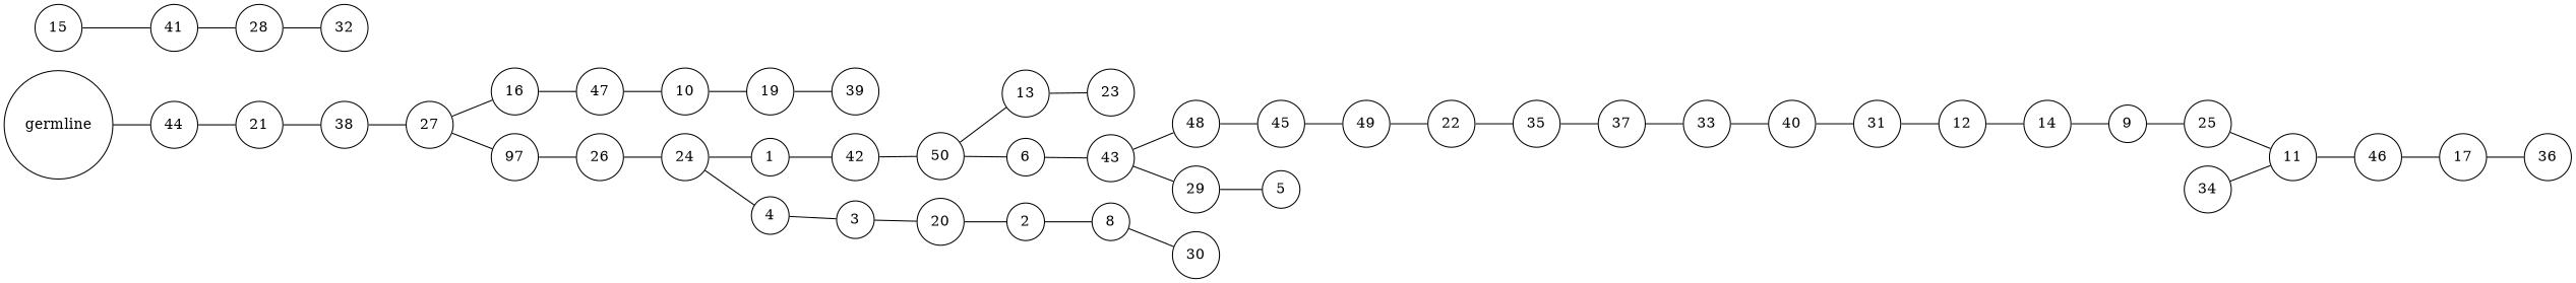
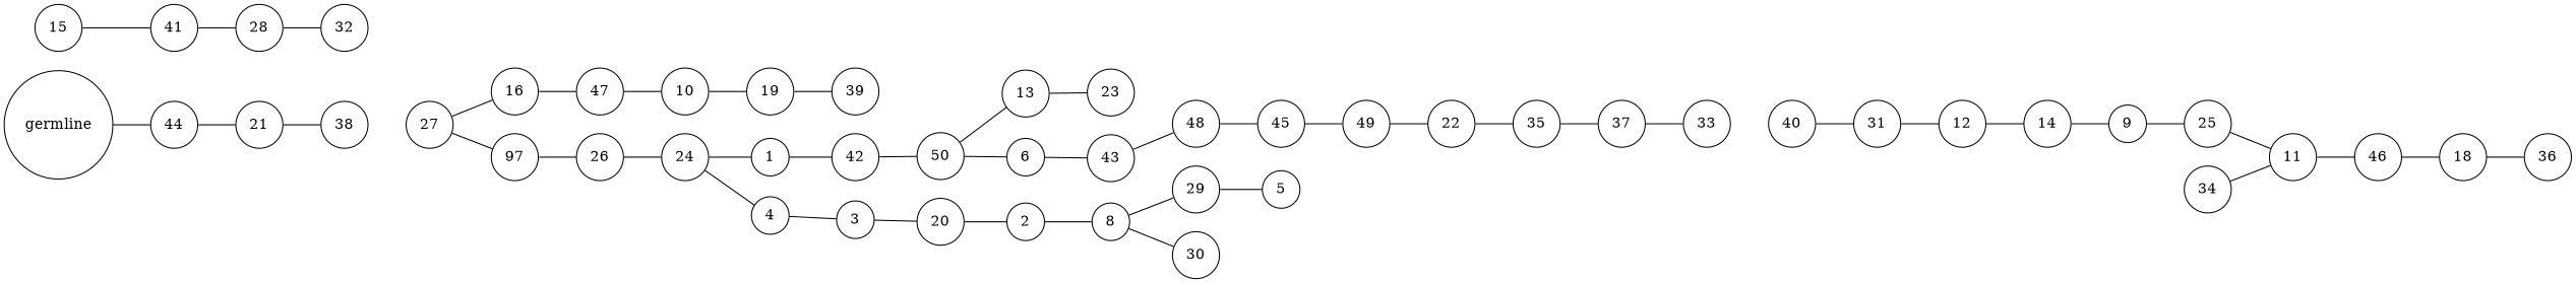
  graph {
    rankdir=LR
    splines=line
    node [shape=circle]
    n1 [label=germline]
    n2 [label=44]
    n3 [label=21]
    n4 [label=38]
    n5 [label=27]
    n6 [label=16]
    n7 [label=97]
    n8 [label=47]
    n9 [label=26]
    n10 [label=10]
    n11 [label=19]
    n12 [label=39]
    n13 [label=13]
    n14 [label=23]
    n15 [label=24]
    n16 [label=1]
    n17 [label=4]
    n18 [label=42]
    n19 [label=3]
    n20 [label=50]
    n21 [label=6]
    n22 [label=43]
    n23 [label=48]
    n24 [label=29]
    n25 [label=45]
    n26 [label=5]
    n27 [label=49]
    n28 [label=22]
    n29 [label=35]
    n30 [label=37]
    n31 [label=33]
    n32 [label=40]
    n33 [label=31]
    n34 [label=12]
    n35 [label=14]
    n36 [label=9]
    n37 [label=25]
    n38 [label=11]
    n39 [label=34]
    n40 [label=46]
-   n41 [label=17]
+   n41 [label=18]
    n42 [label=36]
    n43 [label=15]
    n44 [label=41]
    n45 [label=28]
    n46 [label=32]
    n47 [label=20]
    n48 [label=2]
    n49 [label=8]
    n50 [label=30]
    n1 -- n2
    n2 -- n3
    n3 -- n4
-   n4 -- n5
    n5 -- n6
    n5 -- n7
    n6 -- n8
    n7 -- n9
    n8 -- n10
    n9 -- n15
    n10 -- n11
    n11 -- n12
    n13 -- n14
    n15 -- n16
    n15 -- n17
    n16 -- n18
    n17 -- n19
    n18 -- n20
    n19 -- n47
    n20 -- n13
    n20 -- n21
    n21 -- n22
    n22 -- n23
-   n22 -- n24
+   n49 -- n24
    n23 -- n25
    n24 -- n26
    n25 -- n27
    n27 -- n28
    n28 -- n29
    n29 -- n30
    n30 -- n31
-   n31 -- n32
    n32 -- n33
    n33 -- n34
    n34 -- n35
    n35 -- n36
    n36 -- n37
    n37 -- n38
    n38 -- n40
    n39 -- n38
    n40 -- n41
    n41 -- n42
    n43 -- n44
    n44 -- n45
    n45 -- n46
    n47 -- n48
    n48 -- n49
    n49 -- n50
  }
